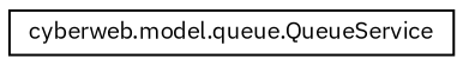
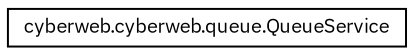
  digraph {
    rankdir=LR
    fontname="IBM Plex Sans"
-   n1 [color=black fillcolor=white fontname="IBM Plex Sans" fontsize=10 height=0.2 label="cyberweb.model.queue.QueueService" shape=record style=filled width=0.4]
+   n1 [color=black fillcolor=white fontname="IBM Plex Sans" fontsize=10 height=0.2 label="cyberweb.cyberweb.queue.QueueService" shape=record style=filled width=0.4]
  }
